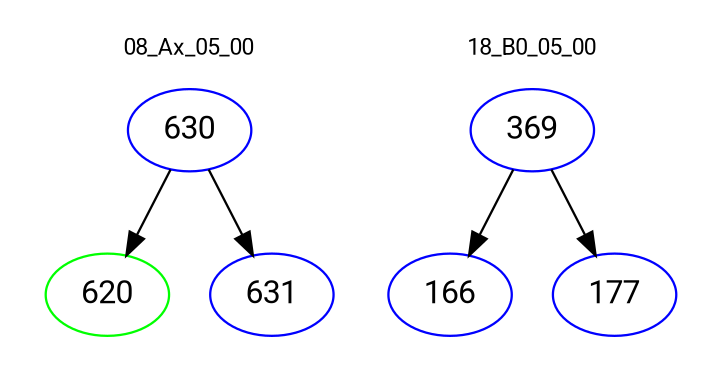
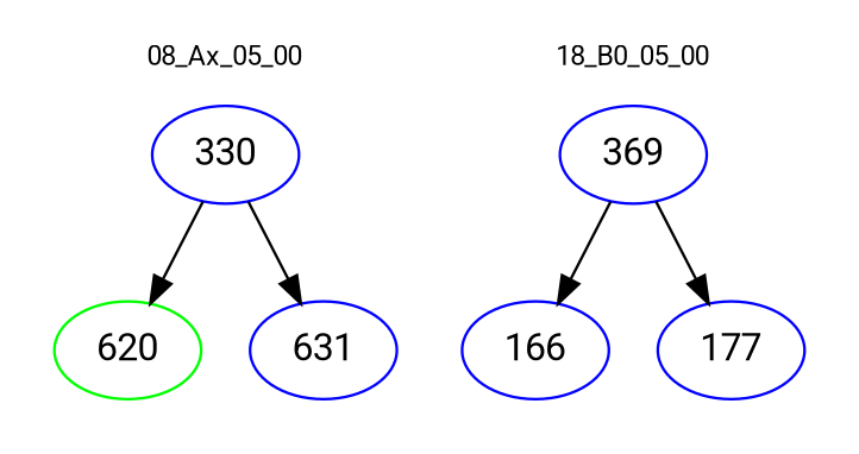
  digraph {
    fontname=Roboto
    node [color=blue fontname=Roboto]
    edge [color=black fontname=Roboto]
-   n1 [label=630]
+   n1 [label=330]
    n2 [color=green label=620]
    n3 [label=631]
    n4 [label=369]
    n5 [label=166]
    n6 [label=177]
    subgraph cluster_1 {
      color=white
      fontsize=10
      label="08_Ax_05_00"
      n1
      n2
      n3
    }
    subgraph cluster_2 {
      color=white
      fontsize=10
      label="18_B0_05_00"
      n4
      n5
      n6
    }
    n1 -> n2
    n1 -> n3
    n4 -> n5
    n4 -> n6
  }
